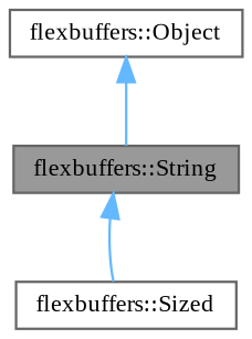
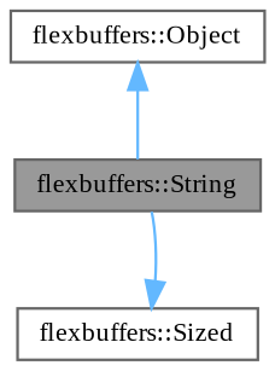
  digraph {
    fontname="Liberation Serif"
    node [color=gray40 fillcolor=white fontname="Liberation Serif" fontsize=10 shape=box style=filled]
    edge [color=steelblue1 dir=back fontname="Liberation Serif" fontsize=10 labelfontname=Helvetica labelfontsize=10 style=solid]
    n1 [fillcolor=grey60 fontcolor=black height=0.2 label="flexbuffers::String" width=0.4]
    n2 [height=0.2 label="flexbuffers::Sized" width=0.4]
    n3 [height=0.2 label="flexbuffers::Object" width=0.4]
-   n1 -> n2
+   n2 -> n1
    n3 -> n1
  }
